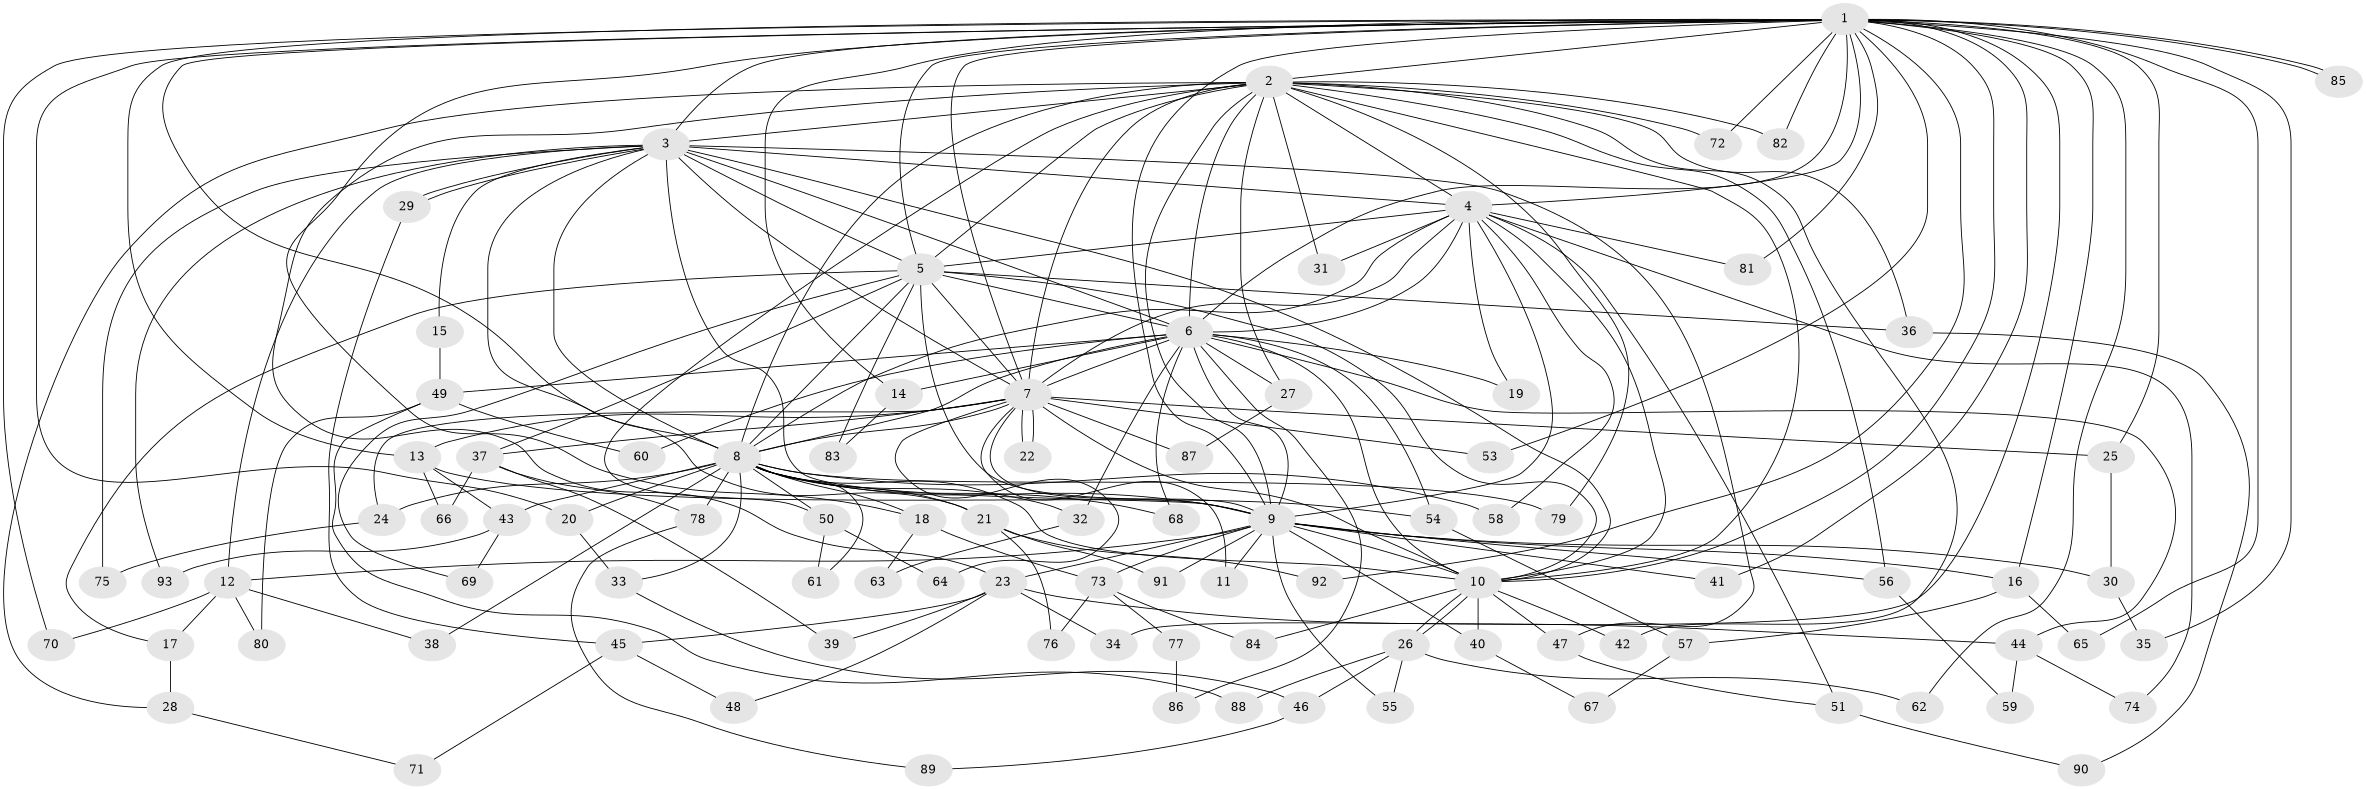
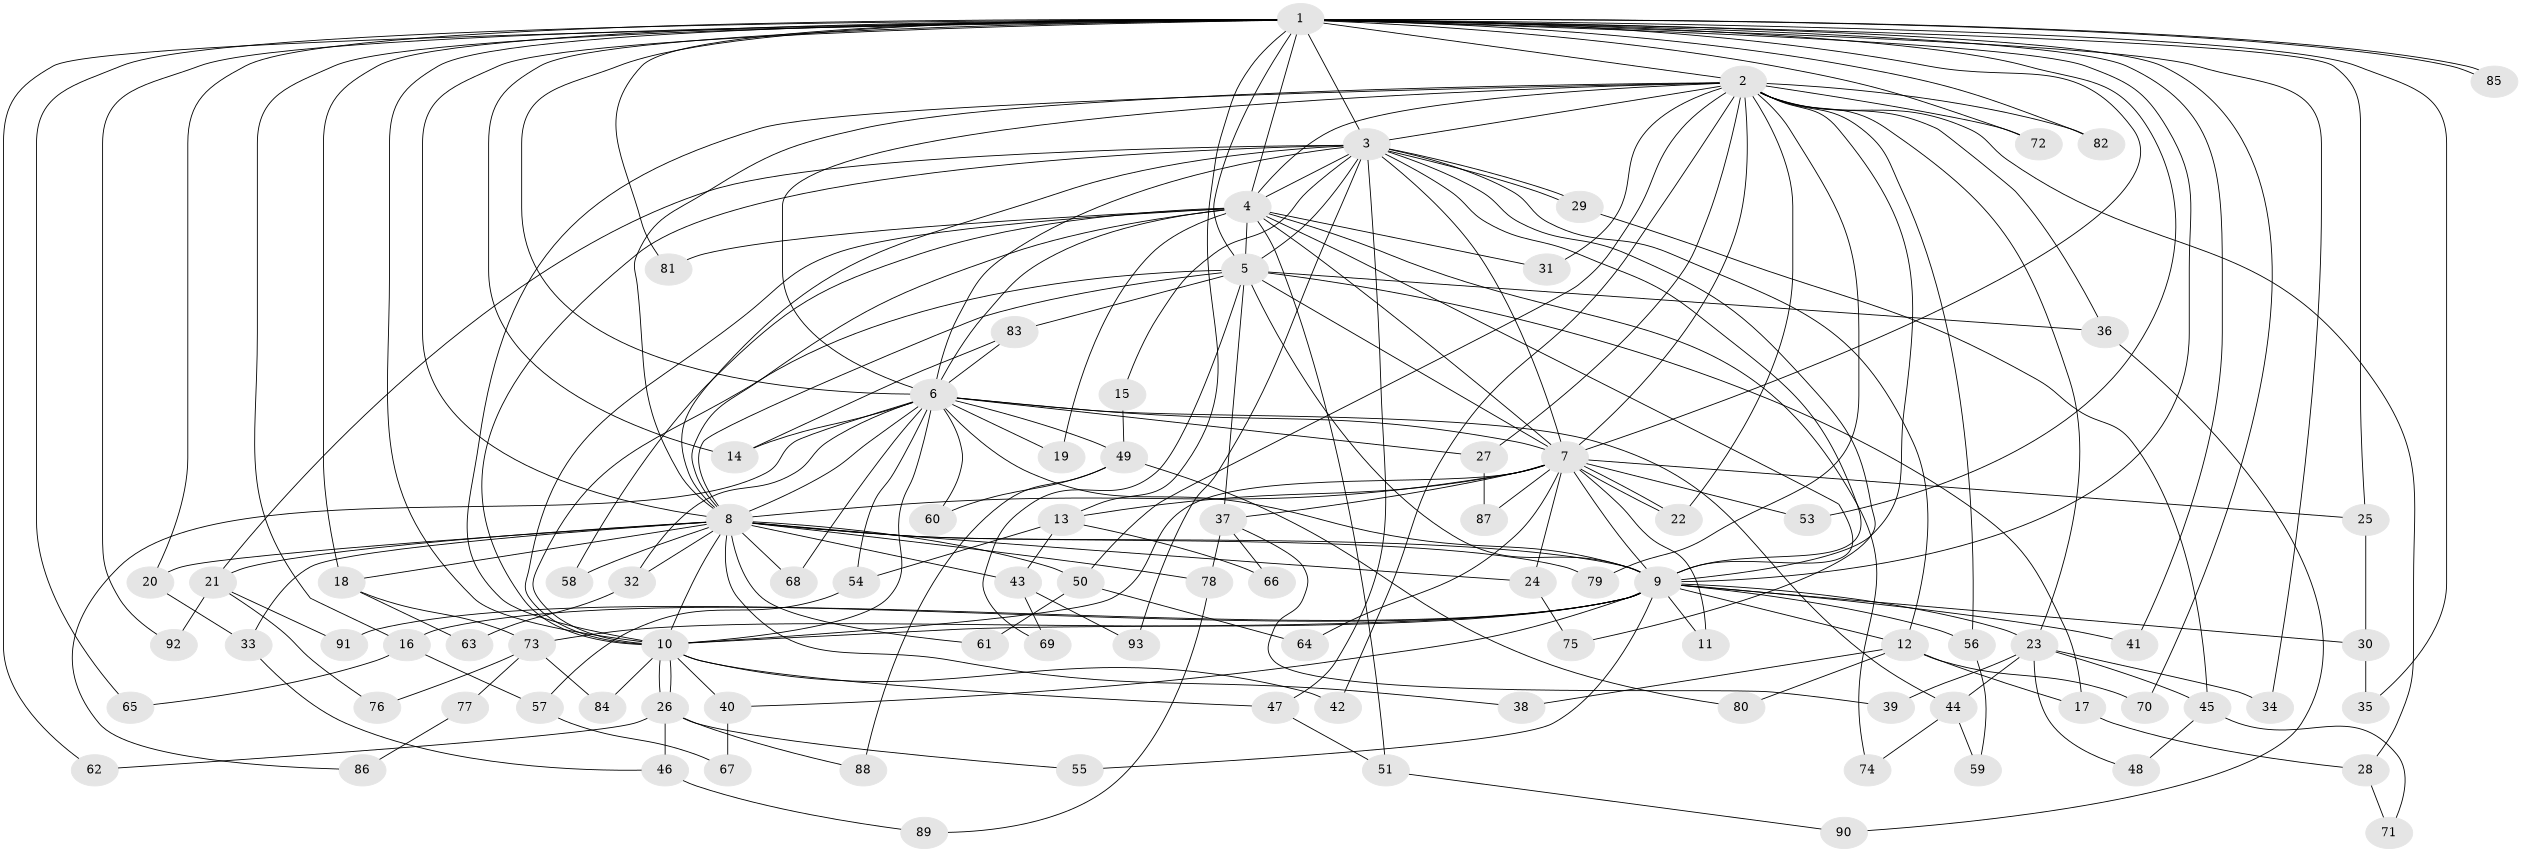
  graph {
    node [color=gray90 style=filled]
    1
    2
    3
    4
    5
    6
    7
    8
    9
    10
    13
    14
    16
    18
    20
    25
    34
    35
    41
    53
    62
    65
    70
    72
    81
    82
    85
    92
    23
    27
    28
    31
    36
    42
    50
    56
    79
    15
    12
    21
    29
    47
    75
    93
    19
    51
    58
    74
    17
    37
    69
    83
    32
    44
    49
    54
    60
    68
    86
    11
    22
    24
    64
    87
    33
    38
    43
    61
    78
    30
    40
    55
    73
    91
    26
    84
    66
    57
    63
    39
    45
    48
    71
    90
    59
    80
    76
    88
    46
    89
    67
    77
    1 -- 2
    1 -- 3
    1 -- 4
    1 -- 5
    1 -- 6
    1 -- 7
    1 -- 8
    1 -- 9
    1 -- 10
    1 -- 13
    1 -- 14
    1 -- 16
    1 -- 18
    1 -- 20
    1 -- 25
    1 -- 34
    1 -- 35
    1 -- 41
    1 -- 53
    1 -- 62
    1 -- 65
    1 -- 70
    1 -- 72
    1 -- 81
    1 -- 82
    1 -- 85
    1 -- 85
    1 -- 92
    2 -- 3
    2 -- 4
-   2 -- 5
+   2 -- 22
    2 -- 6
    2 -- 7
    2 -- 8
    2 -- 9
    2 -- 10
    2 -- 72
    2 -- 82
    2 -- 23
    2 -- 27
    2 -- 28
    2 -- 31
    2 -- 36
    2 -- 42
    2 -- 50
    2 -- 56
    2 -- 79
    3 -- 4
    3 -- 5
    3 -- 6
    3 -- 7
    3 -- 8
    3 -- 9
    3 -- 10
    3 -- 15
    3 -- 12
    3 -- 21
    3 -- 29
    3 -- 29
    3 -- 47
    3 -- 75
    3 -- 93
    4 -- 5
    4 -- 6
    4 -- 7
    4 -- 8
    4 -- 9
    4 -- 10
    4 -- 81
    4 -- 31
    4 -- 19
    4 -- 51
    4 -- 58
    4 -- 74
-   5 -- 6
+   83 -- 6
    5 -- 7
    5 -- 8
    5 -- 9
    5 -- 10
    5 -- 36
    5 -- 17
    5 -- 37
    5 -- 69
    5 -- 83
    6 -- 7
    6 -- 8
    6 -- 9
    6 -- 10
    6 -- 14
    6 -- 27
    6 -- 19
    6 -- 32
    6 -- 44
    6 -- 49
    6 -- 54
    6 -- 60
    6 -- 68
    6 -- 86
    7 -- 8
    7 -- 9
    7 -- 10
    7 -- 13
    7 -- 25
    7 -- 53
    7 -- 37
    7 -- 11
    7 -- 22
    7 -- 22
    7 -- 24
    7 -- 64
    7 -- 87
    8 -- 9
    8 -- 10
    8 -- 18
    8 -- 20
    8 -- 50
    8 -- 79
    8 -- 21
    8 -- 58
    8 -- 32
    8 -- 68
    8 -- 24
    8 -- 33
    8 -- 38
    8 -- 43
    8 -- 61
    8 -- 78
    9 -- 10
    9 -- 16
    9 -- 41
    9 -- 23
    9 -- 56
    9 -- 12
    9 -- 11
    9 -- 30
    9 -- 40
    9 -- 55
    9 -- 73
    9 -- 91
    10 -- 42
    10 -- 47
    10 -- 40
    10 -- 26
    10 -- 26
    10 -- 84
    13 -- 54
    13 -- 43
    13 -- 66
    14 -- 83
    16 -- 65
    16 -- 57
    18 -- 73
    18 -- 63
    20 -- 33
    25 -- 30
    23 -- 34
    23 -- 44
    23 -- 39
    23 -- 45
    23 -- 48
    27 -- 87
    28 -- 71
    36 -- 90
    50 -- 64
    50 -- 61
    56 -- 59
    15 -- 49
    12 -- 70
    12 -- 17
    12 -- 38
    12 -- 80
    21 -- 92
    21 -- 91
    21 -- 76
    29 -- 45
    47 -- 51
    51 -- 90
    17 -- 28
    37 -- 78
    37 -- 66
    37 -- 39
    32 -- 63
    44 -- 74
    44 -- 59
    49 -- 60
    49 -- 80
    49 -- 88
    54 -- 57
    24 -- 75
    33 -- 46
    43 -- 93
    43 -- 69
    78 -- 89
    30 -- 35
    40 -- 67
    73 -- 84
    73 -- 76
    73 -- 77
    26 -- 62
    26 -- 55
    26 -- 88
    26 -- 46
    57 -- 67
    45 -- 48
    45 -- 71
    46 -- 89
    77 -- 86
  }
